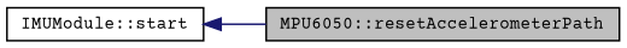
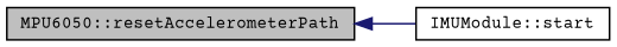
  digraph {
    rankdir=LR
    fontname="Courier Prime"
    node [color=black fontname="Courier Prime" fontsize=10 shape=record style=filled]
    n1 [fillcolor=grey75 fontcolor=black height=0.2 label="MPU6050::resetAccelerometerPath" width=0.4]
    n2 [fillcolor=white height=0.2 label="IMUModule::start" width=0.4]
-   n2 -> n1 [color=midnightblue dir=back fontname="Courier Prime" fontsize=10 labelfontname=Helvetica labelfontsize=10 style=solid]
+   n1 -> n2 [color=midnightblue dir=back fontname="Courier Prime" fontsize=10 labelfontname=Helvetica labelfontsize=10 style=solid]
  }
